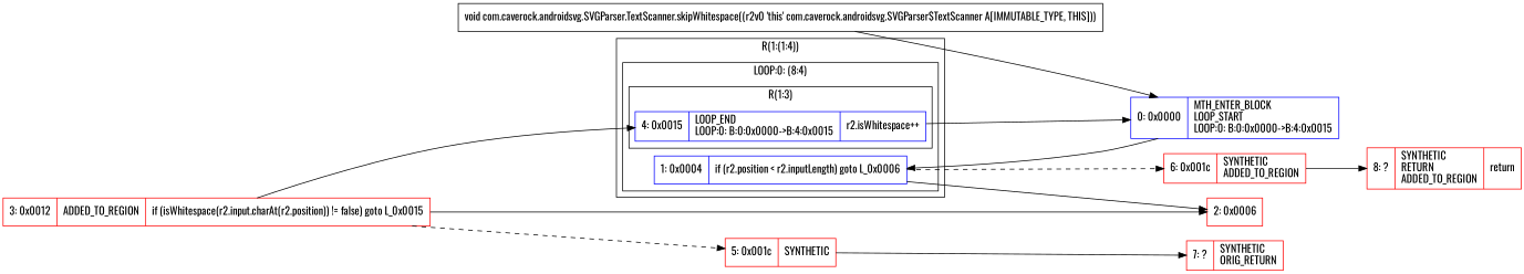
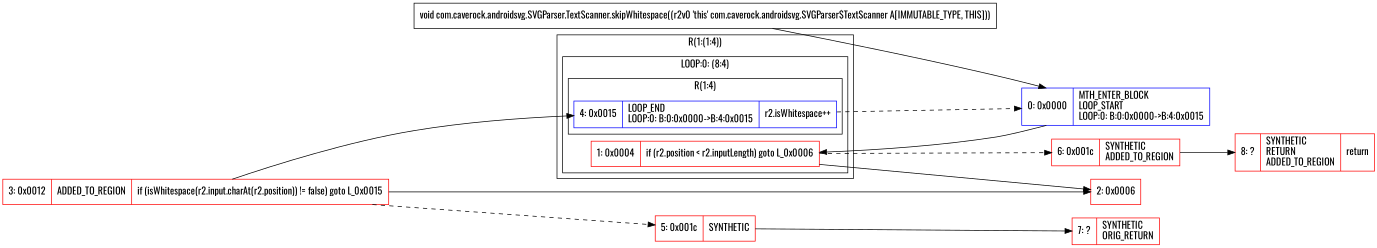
  digraph {
    fontname=Oswald
    rankdir=LR
    node [color=red fontname=Oswald shape=record]
    edge [fontname=Oswald]
    n1 [color=blue label="{4\:\ 0x0015|LOOP_END\lLOOP:0: B:0:0x0000\-\>B:4:0x0015\l|r2.isWhitespace++\l}"]
-   n2 [color=blue label="{1\:\ 0x0004|if (r2.position \< r2.inputLength) goto L_0x0006\l}"]
+   n2 [label="{1\:\ 0x0004|if (r2.position \< r2.inputLength) goto L_0x0006\l}"]
    n3 [color=blue label="{0\:\ 0x0000|MTH_ENTER_BLOCK\lLOOP_START\lLOOP:0: B:0:0x0000\-\>B:4:0x0015\l}"]
    n4 [label="{2\:\ 0x0006}"]
    n5 [label="{6\:\ 0x001c|SYNTHETIC\lADDED_TO_REGION\l}"]
    n6 [label="{8\:\ ?|SYNTHETIC\lRETURN\lADDED_TO_REGION\l|return\l}"]
    n7 [label="{3\:\ 0x0012|ADDED_TO_REGION\l|if (isWhitespace(r2.input.charAt(r2.position)) != false) goto L_0x0015\l}"]
    n8 [label="{5\:\ 0x001c|SYNTHETIC\l}"]
    n9 [label="{7\:\ ?|SYNTHETIC\lORIG_RETURN\l}"]
    n10 [label="{void com.caverock.androidsvg.SVGParser.TextScanner.skipWhitespace((r2v0 'this' com.caverock.androidsvg.SVGParser$TextScanner A[IMMUTABLE_TYPE, THIS])) }" color=""]
    subgraph cluster_1 {
      label="R(1:(1:4))"
      subgraph cluster_2 {
        label="LOOP:0: (8:4)"
        n2
        subgraph cluster_3 {
-         label="R(1:3)"
+         label="R(1:4)"
          n1
        }
      }
    }
-   n1 -> n3
+   n1 -> n3 [style=dashed]
    n2 -> n4
    n2 -> n5 [style=dashed]
    n3 -> n2
    n5 -> n6
    n7 -> n1
    n7 -> n4
    n7 -> n8 [style=dashed]
    n8 -> n9
    n10 -> n3
  }
